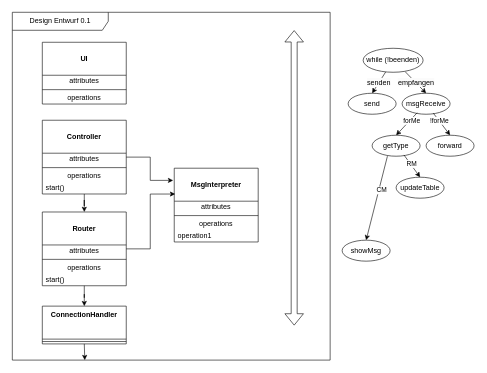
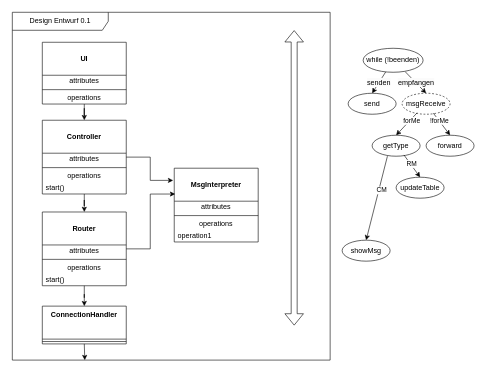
  <mxCell id="0" />
  <mxCell id="1" parent="0" />
  <mxCell id="2" value="Design Entwurf 0.1" style="shape=umlFrame;whiteSpace=wrap;html=1;pointerEvents=0;recursiveResize=0;container=1;collapsible=0;width=160;" vertex="1" parent="1"><mxGeometry x="20" y="20" width="530" height="580" as="geometry" /></mxCell>
  <mxCell id="3" value="&lt;b&gt;ConnectionHandler&lt;/b&gt;" style="swimlane;fontStyle=0;align=center;verticalAlign=top;childLayout=stackLayout;horizontal=1;startSize=55;horizontalStack=0;resizeParent=1;resizeParentMax=0;resizeLast=0;collapsible=0;marginBottom=0;html=1;whiteSpace=wrap;" vertex="1" parent="2"><mxGeometry x="50" y="490" width="140" height="63" as="geometry" /></mxCell>
  <mxCell id="4" value="" style="line;strokeWidth=1;fillColor=none;align=left;verticalAlign=middle;spacingTop=-1;spacingLeft=3;spacingRight=3;rotatable=0;labelPosition=right;points=[];portConstraint=eastwest;" vertex="1" parent="3"><mxGeometry y="55" width="140" height="8" as="geometry" /></mxCell>
  <mxCell id="5" style="edgeStyle=orthogonalEdgeStyle;rounded=0;orthogonalLoop=1;jettySize=auto;html=1;entryX=0.5;entryY=0;entryDx=0;entryDy=0;" edge="1" parent="2" source="6" target="22"><mxGeometry relative="1" as="geometry" /></mxCell>
  <mxCell id="6" value="&lt;br&gt;&lt;b&gt;Controller&lt;/b&gt;" style="swimlane;fontStyle=0;align=center;verticalAlign=top;childLayout=stackLayout;horizontal=1;startSize=55;horizontalStack=0;resizeParent=1;resizeParentMax=0;resizeLast=0;collapsible=0;marginBottom=0;html=1;whiteSpace=wrap;" vertex="1" parent="2"><mxGeometry x="50" y="180" width="140" height="123" as="geometry" /></mxCell>
  <mxCell id="7" value="attributes" style="text;html=1;strokeColor=none;fillColor=none;align=center;verticalAlign=middle;spacingLeft=4;spacingRight=4;overflow=hidden;rotatable=0;points=[[0,0.5],[1,0.5]];portConstraint=eastwest;whiteSpace=wrap;" vertex="1" parent="6"><mxGeometry y="55" width="140" height="20" as="geometry" /></mxCell>
  <mxCell id="8" value="" style="line;strokeWidth=1;fillColor=none;align=left;verticalAlign=middle;spacingTop=-1;spacingLeft=3;spacingRight=3;rotatable=0;labelPosition=right;points=[];portConstraint=eastwest;" vertex="1" parent="6"><mxGeometry y="75" width="140" height="8" as="geometry" /></mxCell>
  <mxCell id="9" value="operations" style="text;html=1;strokeColor=none;fillColor=none;align=center;verticalAlign=middle;spacingLeft=4;spacingRight=4;overflow=hidden;rotatable=0;points=[[0,0.5],[1,0.5]];portConstraint=eastwest;whiteSpace=wrap;" vertex="1" parent="6"><mxGeometry y="83" width="140" height="20" as="geometry" /></mxCell>
  <mxCell id="10" value="start()" style="text;html=1;strokeColor=none;fillColor=none;align=left;verticalAlign=middle;spacingLeft=4;spacingRight=4;overflow=hidden;rotatable=0;points=[[0,0.5],[1,0.5]];portConstraint=eastwest;whiteSpace=wrap;" vertex="1" parent="6"><mxGeometry y="103" width="140" height="20" as="geometry" /></mxCell>
  <mxCell id="11" value="&lt;b&gt;&lt;br&gt;MsgInterpreter&lt;br&gt;&lt;/b&gt;" style="swimlane;fontStyle=0;align=center;verticalAlign=top;childLayout=stackLayout;horizontal=1;startSize=55;horizontalStack=0;resizeParent=1;resizeParentMax=0;resizeLast=0;collapsible=0;marginBottom=0;html=1;whiteSpace=wrap;" vertex="1" parent="2"><mxGeometry x="270" y="260" width="140" height="123" as="geometry" /></mxCell>
  <mxCell id="12" value="attributes" style="text;html=1;strokeColor=none;fillColor=none;align=center;verticalAlign=middle;spacingLeft=4;spacingRight=4;overflow=hidden;rotatable=0;points=[[0,0.5],[1,0.5]];portConstraint=eastwest;whiteSpace=wrap;" vertex="1" parent="11"><mxGeometry y="55" width="140" height="20" as="geometry" /></mxCell>
  <mxCell id="13" value="" style="line;strokeWidth=1;fillColor=none;align=left;verticalAlign=middle;spacingTop=-1;spacingLeft=3;spacingRight=3;rotatable=0;labelPosition=right;points=[];portConstraint=eastwest;" vertex="1" parent="11"><mxGeometry y="75" width="140" height="8" as="geometry" /></mxCell>
  <mxCell id="14" value="operations" style="text;html=1;strokeColor=none;fillColor=none;align=center;verticalAlign=middle;spacingLeft=4;spacingRight=4;overflow=hidden;rotatable=0;points=[[0,0.5],[1,0.5]];portConstraint=eastwest;whiteSpace=wrap;" vertex="1" parent="11"><mxGeometry y="83" width="140" height="20" as="geometry" /></mxCell>
  <mxCell id="15" value="operation1" style="text;html=1;strokeColor=none;fillColor=none;align=left;verticalAlign=middle;spacingLeft=4;spacingRight=4;overflow=hidden;rotatable=0;points=[[0,0.5],[1,0.5]];portConstraint=eastwest;whiteSpace=wrap;" vertex="1" parent="11"><mxGeometry y="103" width="140" height="20" as="geometry" /></mxCell>
+ <mxCell id="16" style="edgeStyle=orthogonalEdgeStyle;rounded=0;orthogonalLoop=1;jettySize=auto;html=1;entryX=0.5;entryY=0;entryDx=0;entryDy=0;" edge="1" parent="2" source="17" target="6"><mxGeometry relative="1" as="geometry" /></mxCell>
  <mxCell id="17" value="&lt;br&gt;&lt;b&gt;UI&lt;/b&gt;" style="swimlane;fontStyle=0;align=center;verticalAlign=top;childLayout=stackLayout;horizontal=1;startSize=55;horizontalStack=0;resizeParent=1;resizeParentMax=0;resizeLast=0;collapsible=0;marginBottom=0;html=1;whiteSpace=wrap;" vertex="1" parent="2"><mxGeometry x="50" y="50" width="140" height="103" as="geometry" /></mxCell>
  <mxCell id="18" value="attributes" style="text;html=1;strokeColor=none;fillColor=none;align=center;verticalAlign=middle;spacingLeft=4;spacingRight=4;overflow=hidden;rotatable=0;points=[[0,0.5],[1,0.5]];portConstraint=eastwest;whiteSpace=wrap;" vertex="1" parent="17"><mxGeometry y="55" width="140" height="20" as="geometry" /></mxCell>
  <mxCell id="19" value="" style="line;strokeWidth=1;fillColor=none;align=left;verticalAlign=middle;spacingTop=-1;spacingLeft=3;spacingRight=3;rotatable=0;labelPosition=right;points=[];portConstraint=eastwest;" vertex="1" parent="17"><mxGeometry y="75" width="140" height="8" as="geometry" /></mxCell>
  <mxCell id="20" value="operations" style="text;html=1;strokeColor=none;fillColor=none;align=center;verticalAlign=middle;spacingLeft=4;spacingRight=4;overflow=hidden;rotatable=0;points=[[0,0.5],[1,0.5]];portConstraint=eastwest;whiteSpace=wrap;" vertex="1" parent="17"><mxGeometry y="83" width="140" height="20" as="geometry" /></mxCell>
  <mxCell id="21" style="edgeStyle=orthogonalEdgeStyle;rounded=0;orthogonalLoop=1;jettySize=auto;html=1;entryX=0.5;entryY=0;entryDx=0;entryDy=0;" edge="1" parent="2" source="22" target="3"><mxGeometry relative="1" as="geometry" /></mxCell>
  <mxCell id="22" value="&lt;br&gt;&lt;b&gt;Router&lt;/b&gt;" style="swimlane;fontStyle=0;align=center;verticalAlign=top;childLayout=stackLayout;horizontal=1;startSize=55;horizontalStack=0;resizeParent=1;resizeParentMax=0;resizeLast=0;collapsible=0;marginBottom=0;html=1;whiteSpace=wrap;" vertex="1" parent="2"><mxGeometry x="50" y="333" width="140" height="123" as="geometry" /></mxCell>
  <mxCell id="23" value="attributes" style="text;html=1;strokeColor=none;fillColor=none;align=center;verticalAlign=middle;spacingLeft=4;spacingRight=4;overflow=hidden;rotatable=0;points=[[0,0.5],[1,0.5]];portConstraint=eastwest;whiteSpace=wrap;" vertex="1" parent="22"><mxGeometry y="55" width="140" height="20" as="geometry" /></mxCell>
  <mxCell id="24" value="" style="line;strokeWidth=1;fillColor=none;align=left;verticalAlign=middle;spacingTop=-1;spacingLeft=3;spacingRight=3;rotatable=0;labelPosition=right;points=[];portConstraint=eastwest;" vertex="1" parent="22"><mxGeometry y="75" width="140" height="8" as="geometry" /></mxCell>
  <mxCell id="25" value="operations" style="text;html=1;strokeColor=none;fillColor=none;align=center;verticalAlign=middle;spacingLeft=4;spacingRight=4;overflow=hidden;rotatable=0;points=[[0,0.5],[1,0.5]];portConstraint=eastwest;whiteSpace=wrap;" vertex="1" parent="22"><mxGeometry y="83" width="140" height="20" as="geometry" /></mxCell>
  <mxCell id="26" value="start()" style="text;html=1;strokeColor=none;fillColor=none;align=left;verticalAlign=middle;spacingLeft=4;spacingRight=4;overflow=hidden;rotatable=0;points=[[0,0.5],[1,0.5]];portConstraint=eastwest;whiteSpace=wrap;" vertex="1" parent="22"><mxGeometry y="103" width="140" height="20" as="geometry" /></mxCell>
  <mxCell id="27" style="edgeStyle=orthogonalEdgeStyle;rounded=0;orthogonalLoop=1;jettySize=auto;html=1;entryX=-0.013;entryY=0.165;entryDx=0;entryDy=0;entryPerimeter=0;" edge="1" parent="2" source="6" target="11"><mxGeometry relative="1" as="geometry" /></mxCell>
  <mxCell id="28" style="edgeStyle=orthogonalEdgeStyle;rounded=0;orthogonalLoop=1;jettySize=auto;html=1;entryX=0.011;entryY=0.35;entryDx=0;entryDy=0;entryPerimeter=0;" edge="1" parent="2" source="22" target="11"><mxGeometry relative="1" as="geometry" /></mxCell>
  <mxCell id="29" style="edgeStyle=orthogonalEdgeStyle;rounded=0;orthogonalLoop=1;jettySize=auto;html=1;entryX=0.228;entryY=1;entryDx=0;entryDy=0;entryPerimeter=0;exitX=0.5;exitY=1;exitDx=0;exitDy=0;" edge="1" parent="2" source="3" target="2"><mxGeometry relative="1" as="geometry"><mxPoint x="120" y="540" as="sourcePoint" /></mxGeometry></mxCell>
  <mxCell id="30" value="" style="shape=flexArrow;endArrow=classic;startArrow=classic;html=1;rounded=0;" edge="1" parent="2"><mxGeometry width="100" height="100" relative="1" as="geometry"><mxPoint x="470" y="522.17" as="sourcePoint" /><mxPoint x="470" y="30" as="targetPoint" /></mxGeometry></mxCell>
  <mxCell id="31" value="send" style="ellipse;whiteSpace=wrap;html=1;" vertex="1" parent="1"><mxGeometry x="580" y="155" width="80" height="35" as="geometry" /></mxCell>
  <mxCell id="32" value="&lt;span style=&quot;color: rgb(0, 0, 0); font-family: Helvetica; font-size: 12px; font-style: normal; font-variant-ligatures: normal; font-variant-caps: normal; font-weight: 400; letter-spacing: normal; orphans: 2; text-align: center; text-indent: 0px; text-transform: none; widows: 2; word-spacing: 0px; -webkit-text-stroke-width: 0px; background-color: rgb(251, 251, 251); text-decoration-thickness: initial; text-decoration-style: initial; text-decoration-color: initial; float: none; display: inline !important;&quot;&gt;senden&lt;/span&gt;" style="rounded=0;orthogonalLoop=1;jettySize=auto;html=1;entryX=0.5;entryY=0;entryDx=0;entryDy=0;" edge="1" parent="1" source="33" target="31"><mxGeometry relative="1" as="geometry" /></mxCell>
  <mxCell id="33" value="while (!beenden)" style="ellipse;whiteSpace=wrap;html=1;" vertex="1" parent="1"><mxGeometry x="605" y="80" width="100" height="40" as="geometry" /></mxCell>
- <mxCell id="34" value="msgReceive" style="ellipse;whiteSpace=wrap;html=1;" vertex="1" parent="1"><mxGeometry x="670" y="155" width="80" height="35" as="geometry" /></mxCell>
+ <mxCell id="34" value="msgReceive" style="ellipse;whiteSpace=wrap;html=1;dashed=1;" vertex="1" parent="1"><mxGeometry x="670" y="155" width="80" height="35" as="geometry" /></mxCell>
  <mxCell id="35" value="&lt;span style=&quot;color: rgb(0, 0, 0); font-family: Helvetica; font-size: 12px; font-style: normal; font-variant-ligatures: normal; font-variant-caps: normal; font-weight: 400; letter-spacing: normal; orphans: 2; text-align: center; text-indent: 0px; text-transform: none; widows: 2; word-spacing: 0px; -webkit-text-stroke-width: 0px; background-color: rgb(251, 251, 251); text-decoration-thickness: initial; text-decoration-style: initial; text-decoration-color: initial; float: none; display: inline !important;&quot;&gt;empfangen&lt;/span&gt;" style="rounded=0;orthogonalLoop=1;jettySize=auto;html=1;entryX=0.5;entryY=0;entryDx=0;entryDy=0;exitX=0.702;exitY=0.978;exitDx=0;exitDy=0;exitPerimeter=0;" edge="1" parent="1" source="33" target="34"><mxGeometry x="-0.005" relative="1" as="geometry"><mxPoint x="665" y="129" as="sourcePoint" /><mxPoint x="630" y="165" as="targetPoint" /><mxPoint as="offset" /></mxGeometry></mxCell>
  <mxCell id="36" value="getType" style="ellipse;whiteSpace=wrap;html=1;" vertex="1" parent="1"><mxGeometry x="620" y="225" width="80" height="35" as="geometry" /></mxCell>
  <mxCell id="37" style="rounded=0;orthogonalLoop=1;jettySize=auto;html=1;entryX=0.5;entryY=0;entryDx=0;entryDy=0;exitX=0.314;exitY=0.929;exitDx=0;exitDy=0;exitPerimeter=0;" edge="1" parent="1" source="34" target="36"><mxGeometry relative="1" as="geometry"><mxPoint x="694.684" y="188.666" as="sourcePoint" /></mxGeometry></mxCell>
  <mxCell id="38" value="forMe" style="edgeLabel;html=1;align=center;verticalAlign=middle;resizable=0;points=[];" vertex="1" connectable="0" parent="37"><mxGeometry x="-0.389" y="2" relative="1" as="geometry"><mxPoint as="offset" /></mxGeometry></mxCell>
  <mxCell id="39" value="forward" style="ellipse;whiteSpace=wrap;html=1;" vertex="1" parent="1"><mxGeometry x="710" y="225" width="80" height="35" as="geometry" /></mxCell>
  <mxCell id="40" style="rounded=0;orthogonalLoop=1;jettySize=auto;html=1;entryX=0.5;entryY=0;entryDx=0;entryDy=0;exitX=0.65;exitY=0.949;exitDx=0;exitDy=0;exitPerimeter=0;" edge="1" parent="1" source="34" target="39"><mxGeometry relative="1" as="geometry"><mxPoint x="726.16" y="189.23" as="sourcePoint" /><mxPoint x="670" y="235" as="targetPoint" /></mxGeometry></mxCell>
  <mxCell id="41" value="!forMe" style="edgeLabel;html=1;align=center;verticalAlign=middle;resizable=0;points=[];" vertex="1" connectable="0" parent="40"><mxGeometry x="-0.319" relative="1" as="geometry"><mxPoint as="offset" /></mxGeometry></mxCell>
  <mxCell id="42" value="showMsg" style="ellipse;whiteSpace=wrap;html=1;" vertex="1" parent="1"><mxGeometry x="570" y="400" width="80" height="35" as="geometry" /></mxCell>
  <mxCell id="43" style="rounded=0;orthogonalLoop=1;jettySize=auto;html=1;entryX=0.5;entryY=0;entryDx=0;entryDy=0;exitX=0.319;exitY=0.998;exitDx=0;exitDy=0;exitPerimeter=0;" edge="1" parent="1" source="36" target="42"><mxGeometry relative="1" as="geometry"><mxPoint x="644.684" y="258.666" as="sourcePoint" /></mxGeometry></mxCell>
  <mxCell id="44" value="CM" style="edgeLabel;html=1;align=center;verticalAlign=middle;resizable=0;points=[];" vertex="1" connectable="0" parent="43"><mxGeometry x="-0.218" y="4" relative="1" as="geometry"><mxPoint as="offset" /></mxGeometry></mxCell>
  <mxCell id="45" value="updateTable" style="ellipse;whiteSpace=wrap;html=1;" vertex="1" parent="1"><mxGeometry x="660" y="295" width="80" height="35" as="geometry" /></mxCell>
  <mxCell id="46" style="rounded=0;orthogonalLoop=1;jettySize=auto;html=1;entryX=0.5;entryY=0;entryDx=0;entryDy=0;exitX=0.663;exitY=0.939;exitDx=0;exitDy=0;exitPerimeter=0;" edge="1" parent="1" source="36" target="45"><mxGeometry relative="1" as="geometry"><mxPoint x="676.16" y="259.23" as="sourcePoint" /><mxPoint x="620" y="305" as="targetPoint" /></mxGeometry></mxCell>
  <mxCell id="47" value="RM" style="edgeLabel;html=1;align=center;verticalAlign=middle;resizable=0;points=[];" vertex="1" connectable="0" parent="46"><mxGeometry x="-0.153" y="2" relative="1" as="geometry"><mxPoint as="offset" /></mxGeometry></mxCell>
